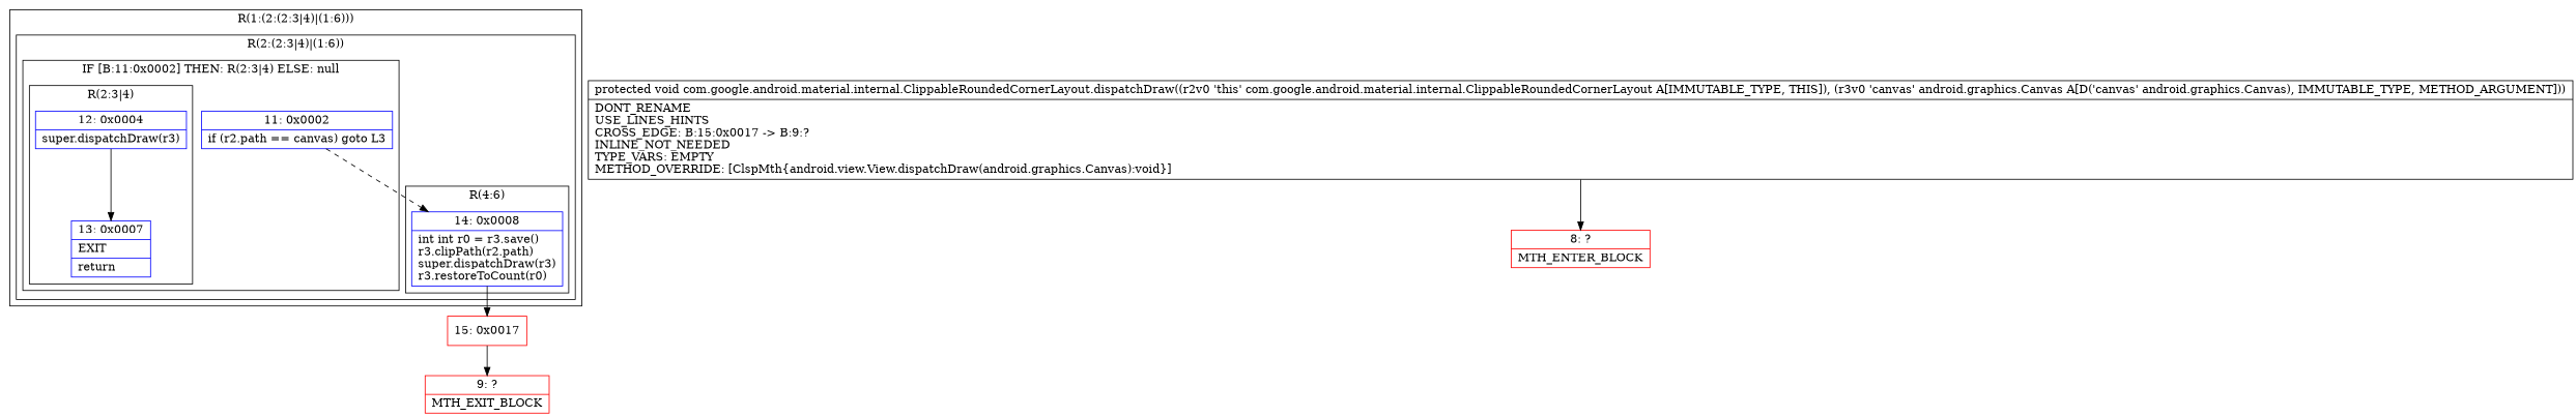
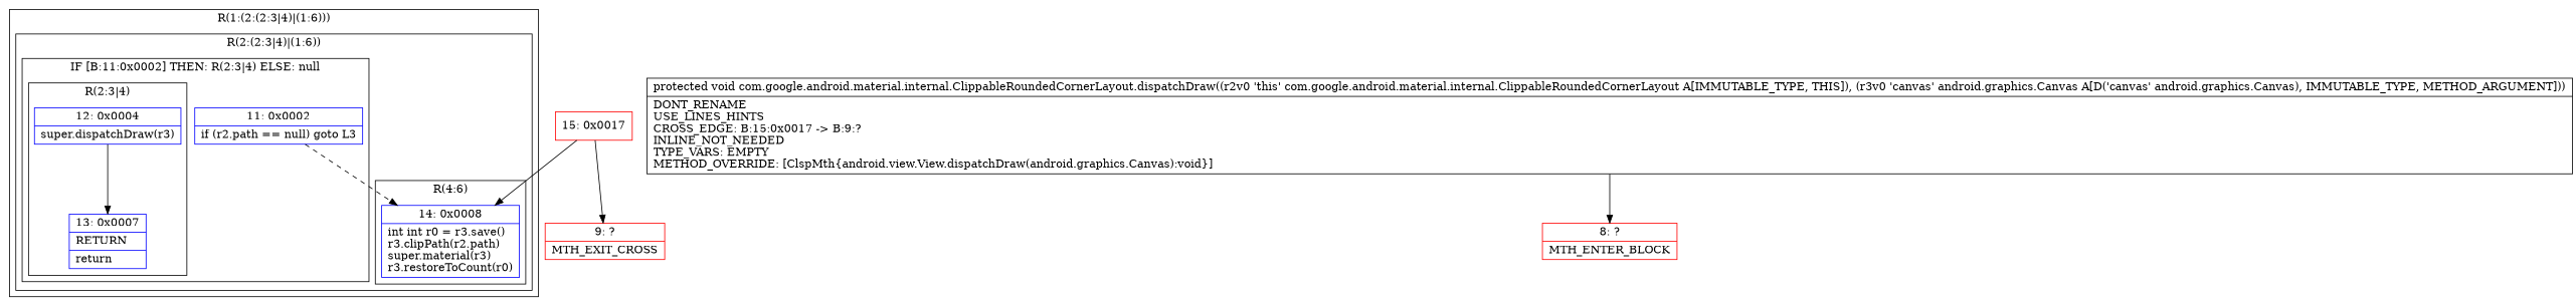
  digraph {
    node [color=blue shape=record]
    n1 [label="{12\:\ 0x0004|super.dispatchDraw(r3)\l}"]
-   n2 [label="{13\:\ 0x0007|EXIT\l|return\l}"]
-   n3 [label="{11\:\ 0x0002|if (r2.path == canvas) goto L3\l}"]
-   n4 [label="{14\:\ 0x0008|int int r0 = r3.save()\lr3.clipPath(r2.path)\lsuper.dispatchDraw(r3)\lr3.restoreToCount(r0)\l}"]
+   n2 [label="{13\:\ 0x0007|RETURN\l|return\l}"]
+   n3 [label="{11\:\ 0x0002|if (r2.path == null) goto L3\l}"]
+   n4 [label="{14\:\ 0x0008|int int r0 = r3.save()\lr3.clipPath(r2.path)\lsuper.material(r3)\lr3.restoreToCount(r0)\l}"]
    n5 [color=red label="{15\:\ 0x0017}"]
-   n6 [color=red label="{9\:\ ?|MTH_EXIT_BLOCK\l}"]
+   n6 [color=red label="{9\:\ ?|MTH_EXIT_CROSS\l}"]
    n7 [color=red label="{8\:\ ?|MTH_ENTER_BLOCK\l}"]
    n8 [label="{protected void com.google.android.material.internal.ClippableRoundedCornerLayout.dispatchDraw((r2v0 'this' com.google.android.material.internal.ClippableRoundedCornerLayout A[IMMUTABLE_TYPE, THIS]), (r3v0 'canvas' android.graphics.Canvas A[D('canvas' android.graphics.Canvas), IMMUTABLE_TYPE, METHOD_ARGUMENT]))  | DONT_RENAME\lUSE_LINES_HINTS\lCROSS_EDGE: B:15:0x0017 \-\> B:9:?\lINLINE_NOT_NEEDED\lTYPE_VARS: EMPTY\lMETHOD_OVERRIDE: [ClspMth\{android.view.View.dispatchDraw(android.graphics.Canvas):void\}]\l}" color=""]
    subgraph cluster_1 {
      label="R(1:(2:(2:3|4)|(1:6)))"
      subgraph cluster_2 {
        label="R(2:(2:3|4)|(1:6))"
        subgraph cluster_3 {
          label="IF [B:11:0x0002] THEN: R(2:3|4) ELSE: null"
          n3
          subgraph cluster_4 {
            label="R(2:3|4)"
            n1
            n2
          }
        }
        subgraph cluster_5 {
          label="R(4:6)"
          n4
        }
      }
    }
    n1 -> n2
    n3 -> n4 [style=dashed]
-   n4 -> n5
+   n5 -> n4
    n5 -> n6
    n8 -> n7
  }
